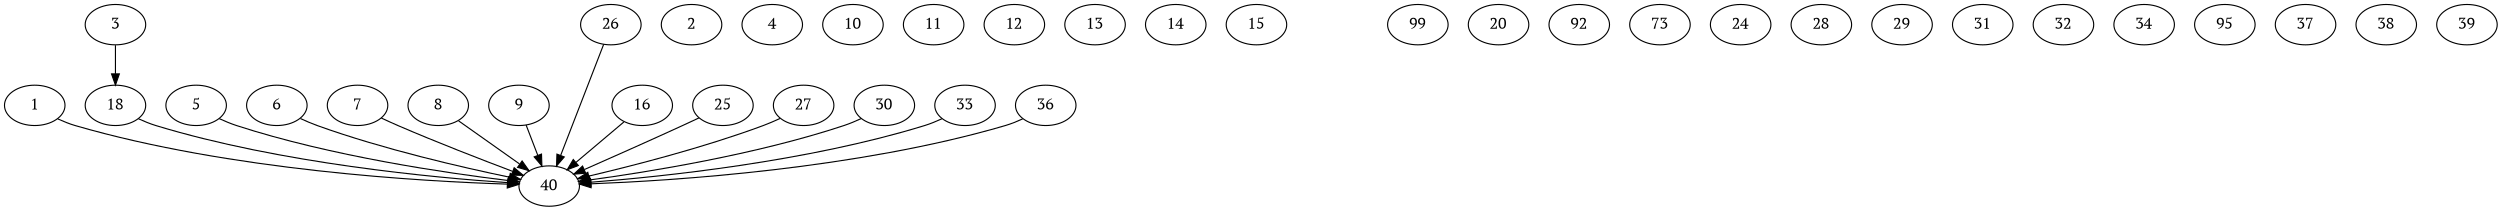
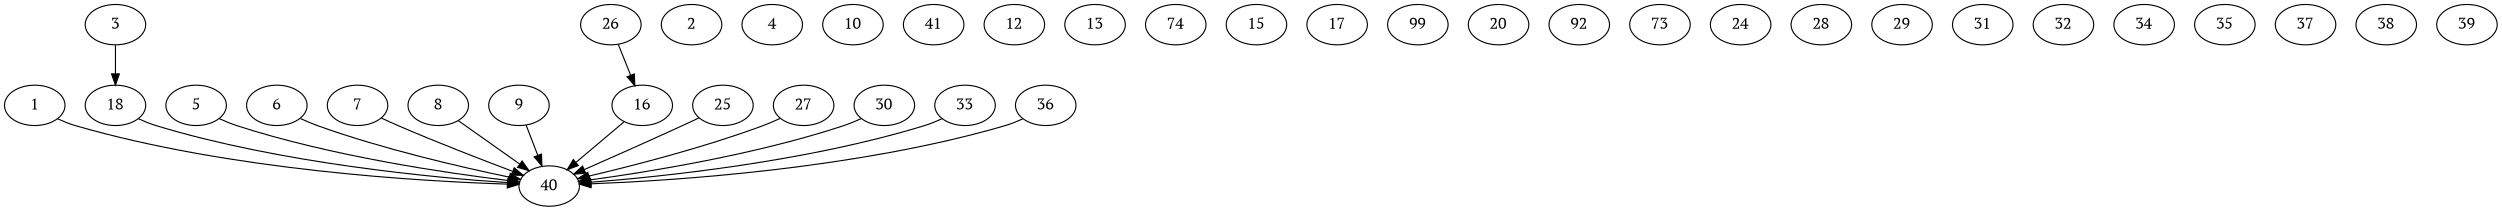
  digraph {
    fontname="PT Serif"
    node [alpha=0.12 fontname="PT Serif"]
    edge [fontname="PT Serif"]
    1 [expect_size=25639936]
    40 [alpha=0.15 expect_size=48270336]
    2 [alpha=0.17 expect_size=36827136]
    3 [alpha=0.19 expect_size=52213760]
    18 [alpha=0.06 expect_size=38424576]
    4 [alpha=0.17 expect_size=38398976]
    5 [alpha=0.20 expect_size=17428480]
    6 [alpha=0.05 expect_size=25310208]
    7 [alpha=0.07 expect_size=33822720]
    8 [alpha=0.05 expect_size=35039232]
    9 [alpha=0.20 expect_size=29215744]
    10 [alpha=0.19 expect_size=17990656]
-   11 [expect_size=47132672]
+   11 [expect_size=47132672 label=41]
    12 [alpha=0.18 expect_size=27598848]
    13 [alpha=0.15 expect_size=21533696]
-   14 [alpha=0.11 expect_size=18045952]
+   14 [alpha=0.11 expect_size=18045952 label=74]
    15 [alpha=0.18 expect_size=11947008]
    16 [alpha=0.14 expect_size=11556864]
+   17 [alpha=0.11 expect_size=22683648]
    n20 [alpha=0.03 expect_size=49378304 label=99]
    20 [alpha=0.09 expect_size=48942080]
    n22 [expect_size=28567552 label=92]
    n23 [alpha=0.00 expect_size=23447552 label=73]
    24 [alpha=0.02 expect_size=12268544]
    25 [alpha=0.09 expect_size=37528576]
    26 [alpha=0.05 expect_size=32224256]
    27 [alpha=0.13 expect_size=17264640]
    28 [alpha=0.13 expect_size=43973632]
    29 [alpha=0.04 expect_size=11311104]
    30 [alpha=0.00 expect_size=18801664]
    31 [alpha=0.14 expect_size=40613888]
    32 [alpha=0.17 expect_size=49961984]
    33 [alpha=0.07 expect_size=31243264]
    34 [alpha=0.03 expect_size=31428608]
-   35 [alpha=0.01 expect_size=36489216 label=95]
+   35 [alpha=0.01 expect_size=36489216]
    36 [alpha=0.03 expect_size=11425792]
    37 [alpha=0.11 expect_size=23491584]
    38 [alpha=0.14 expect_size=6896640]
    39 [alpha=0.15 expect_size=38622208]
    1 -> 40
    3 -> 18
    18 -> 40
    5 -> 40
    6 -> 40
    7 -> 40
    8 -> 40
    9 -> 40
    16 -> 40
    25 -> 40
-   26 -> 40
+   26 -> 16
    27 -> 40
    30 -> 40
    33 -> 40
    36 -> 40
  }
